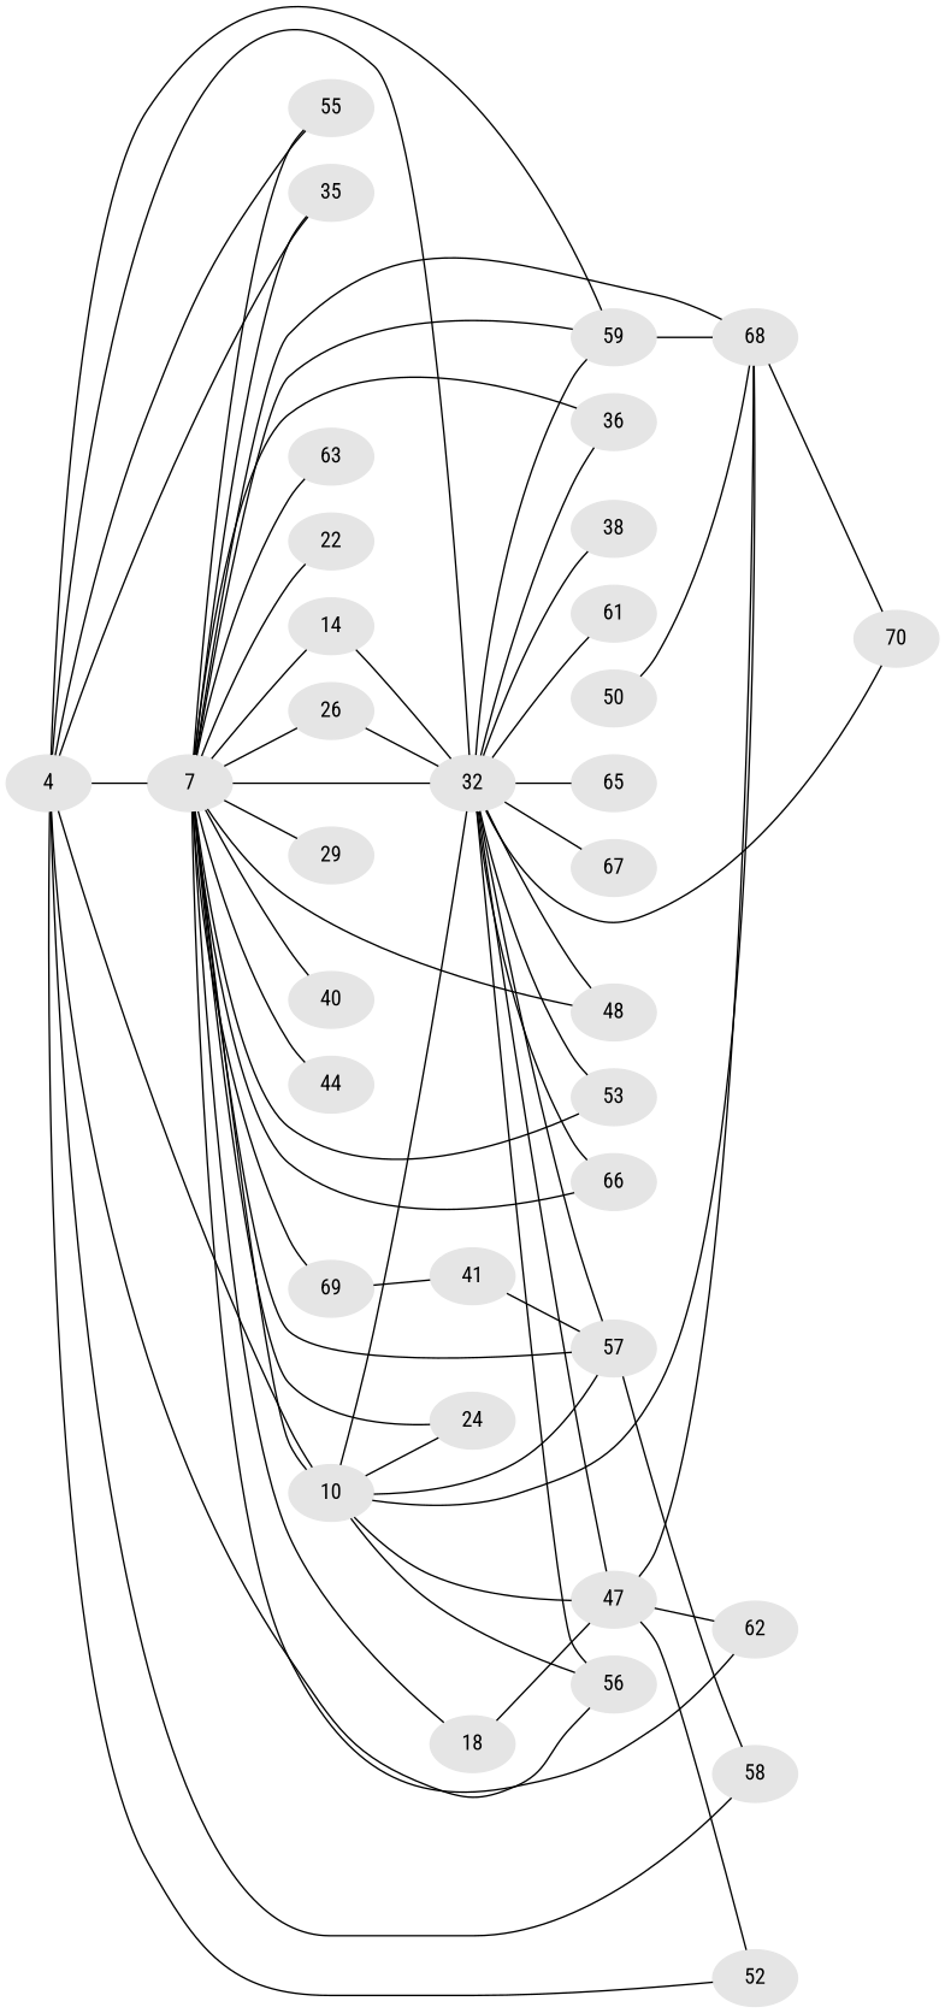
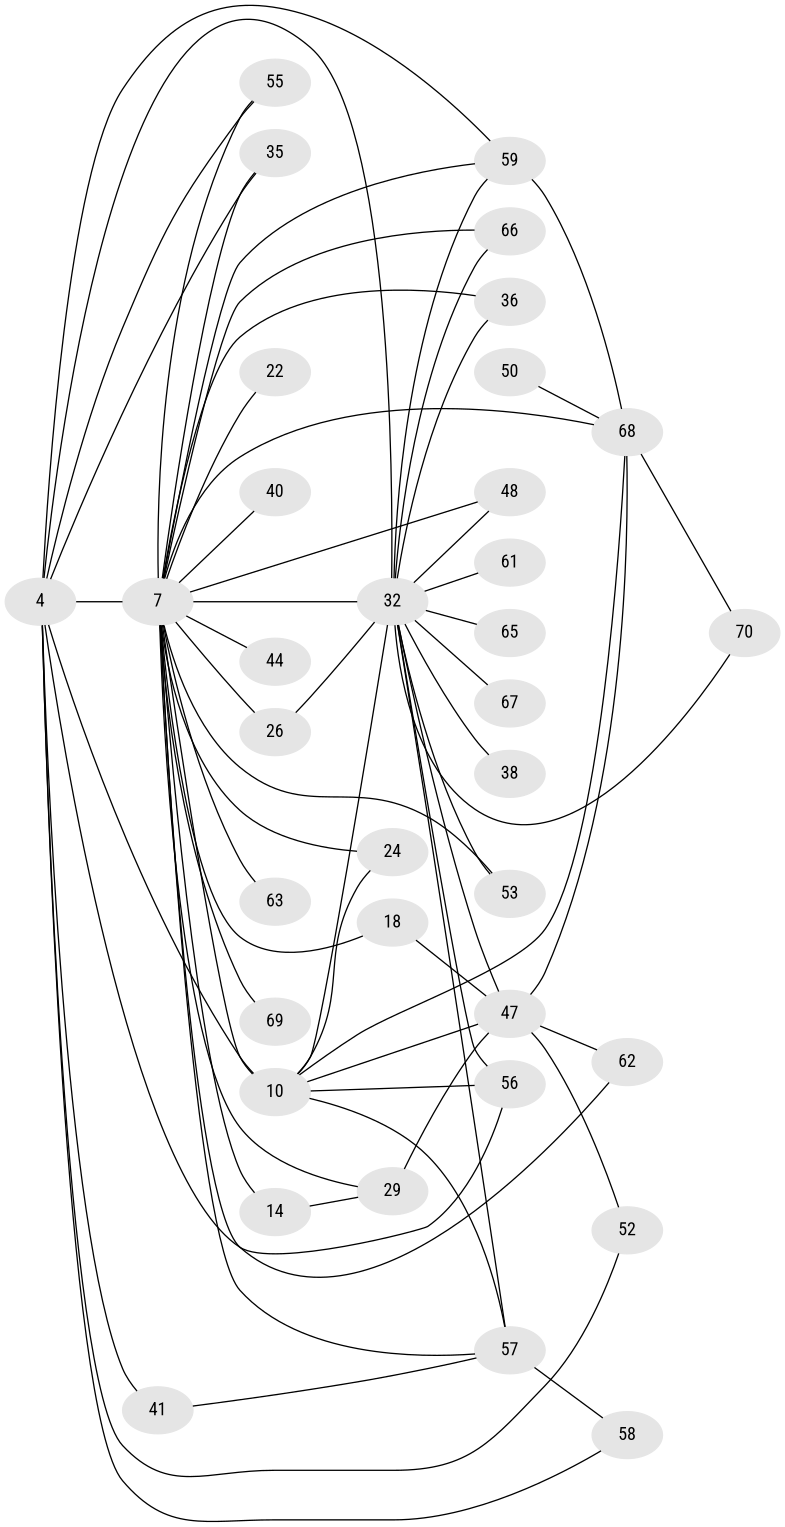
  graph {
    fontname="Roboto Condensed"
    rankdir=LR
    node [color=gray90 fontname="Roboto Condensed" style=filled]
    edge [fontname="Roboto Condensed"]
    4 [super="+1"]
    7 [super="+6+3"]
    10 [super="+2"]
    n4 [label=55]
    32 [super="+19+9+8"]
    35
    41
    52
    56
    58
    59 [super="+49+46"]
    14
    18
    22
    24
    26
    29
    36
    40
    44
    48
    53
    57 [super="+21+30"]
    62 [super="+51"]
    63
    66 [super="+28"]
    68 [super="+64+37"]
    69 [super="+60"]
    47 [super="+43+33"]
    38 [super="+17"]
    61 [super="+34+20"]
    65
    67
    70
    50
    4 -- 7 [weight=6]
    4 -- 10 [weight=4]
    4 -- n4
    4 -- 32 [weight=7]
    4 -- 35
-   69 -- 41
+   4 -- 41
    4 -- 52
    4 -- 56
    4 -- 58
    4 -- 59 [weight=3]
    7 -- 10 [weight=6]
    7 -- n4
    7 -- 32 [weight=10]
    7 -- 35
    7 -- 59 [weight=2]
    7 -- 14
    7 -- 18
    7 -- 22 [weight=2]
    7 -- 24
    7 -- 26
    7 -- 29
    7 -- 36 [weight=2]
    7 -- 40 [weight=2]
    7 -- 44
    7 -- 48
    7 -- 53
    7 -- 57 [weight=2]
    7 -- 62
    7 -- 63 [weight=2]
    7 -- 66 [weight=2]
    7 -- 68 [weight=4]
    7 -- 69 [weight=4]
    10 -- 32 [weight=6]
    10 -- 56
    10 -- 24
    10 -- 57
    10 -- 68
    10 -- 47
    32 -- 56
    32 -- 59
    32 -- 36
    32 -- 48
    32 -- 53
    32 -- 57 [weight=2]
    32 -- 66 [weight=3]
    32 -- 47 [weight=5]
    32 -- 38 [weight=3]
    32 -- 61 [weight=4]
    32 -- 65 [weight=2]
    32 -- 67
    32 -- 70
    41 -- 57
    59 -- 68
-   14 -- 32
+   14 -- 29
    18 -- 47
    26 -- 32
+   29 -- 47
    57 -- 58
    68 -- 70
    47 -- 52
    47 -- 62
    47 -- 68
    50 -- 68
  }
